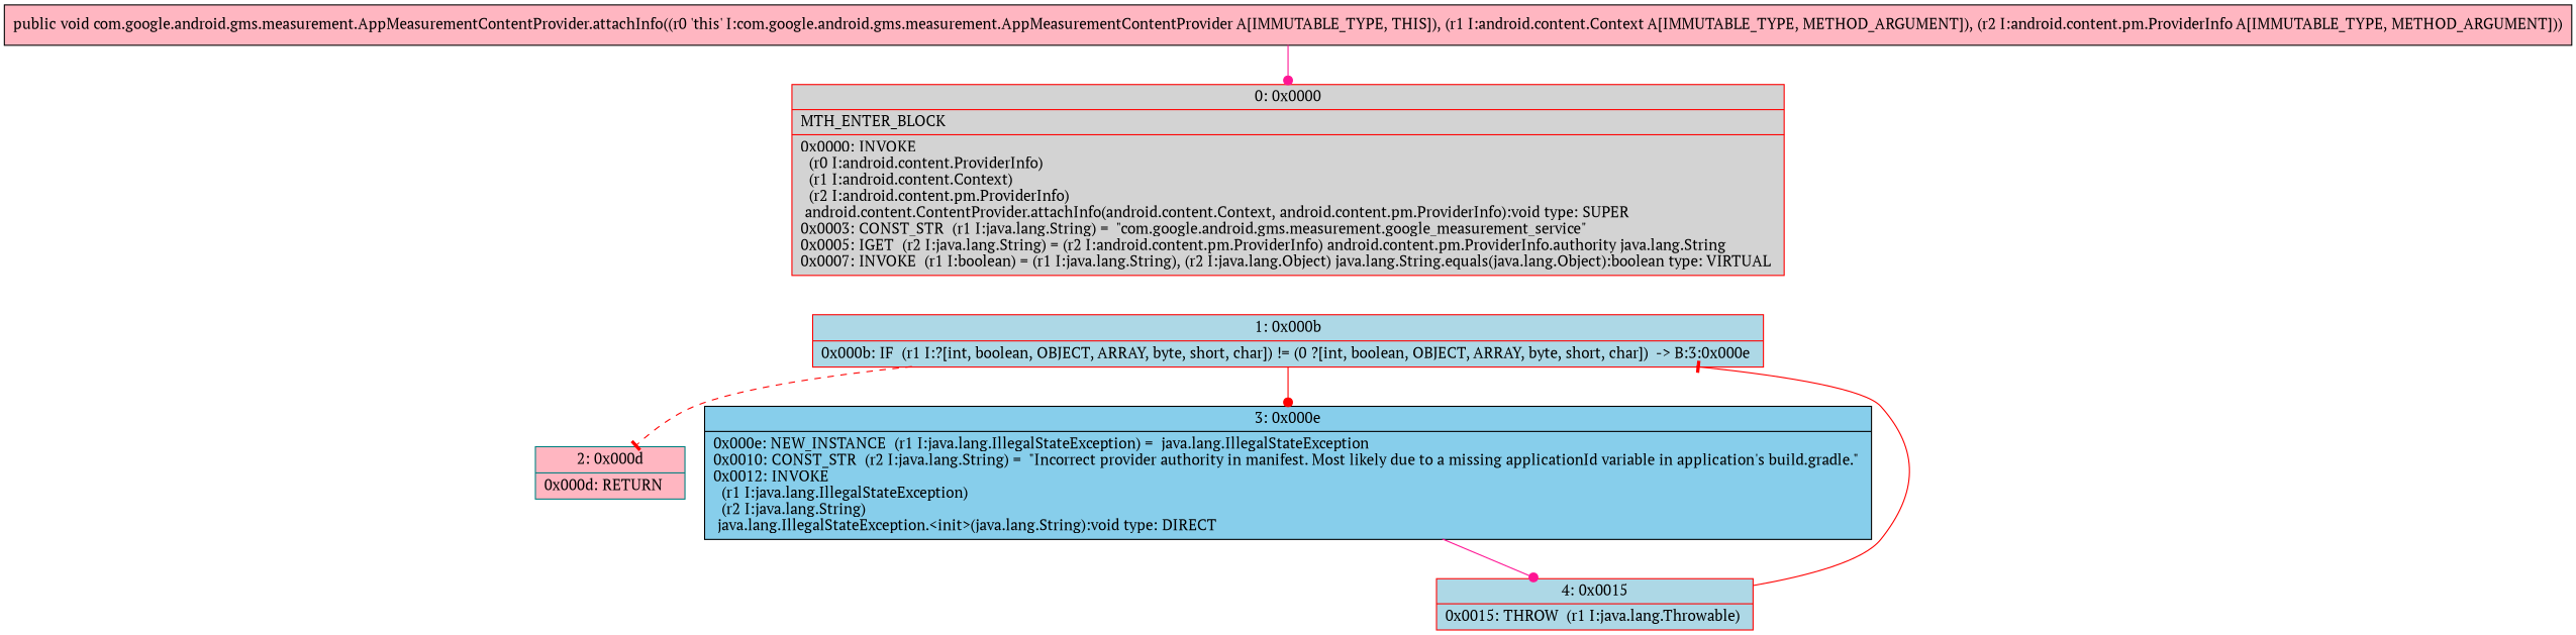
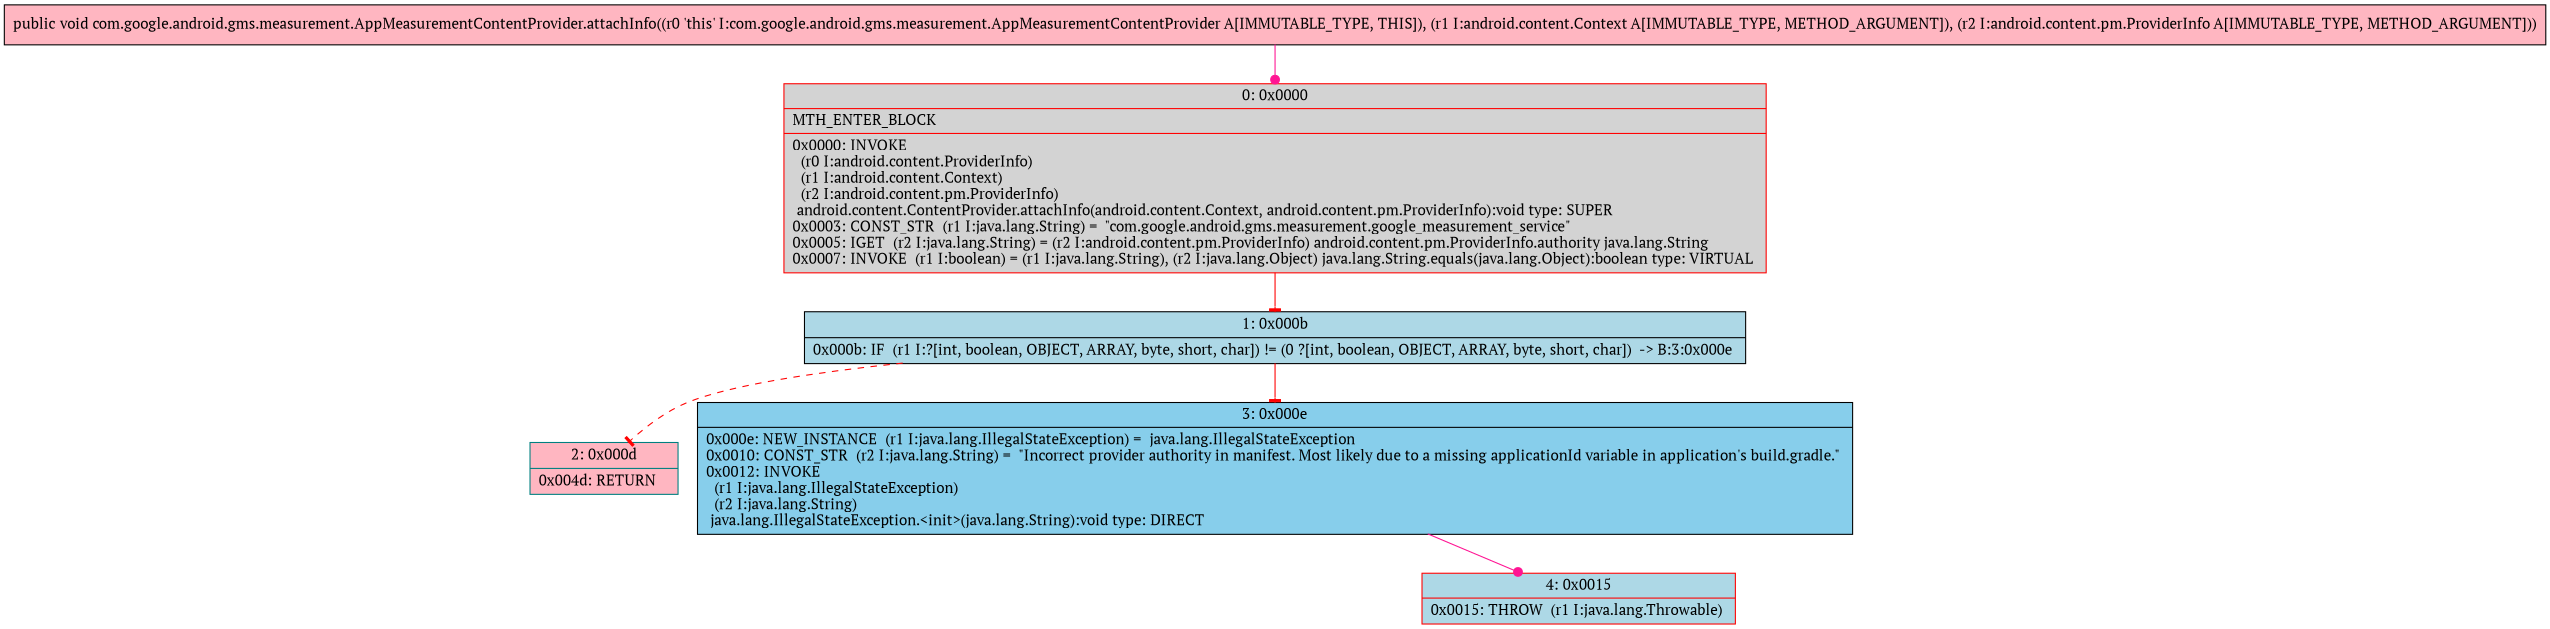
  digraph {
    fontname="PT Serif"
    node [color=black fillcolor=lightblue fontname="PT Serif" shape=record style=filled]
    edge [arrowhead=tee color=red fontname="PT Serif"]
    n1 [color=red fillcolor=lightgrey label="{0\:\ 0x0000|MTH_ENTER_BLOCK\l|0x0000: INVOKE  \l  (r0 I:android.content.ProviderInfo)\l  (r1 I:android.content.Context)\l  (r2 I:android.content.pm.ProviderInfo)\l android.content.ContentProvider.attachInfo(android.content.Context, android.content.pm.ProviderInfo):void type: SUPER \l0x0003: CONST_STR  (r1 I:java.lang.String) =  \"com.google.android.gms.measurement.google_measurement_service\" \l0x0005: IGET  (r2 I:java.lang.String) = (r2 I:android.content.pm.ProviderInfo) android.content.pm.ProviderInfo.authority java.lang.String \l0x0007: INVOKE  (r1 I:boolean) = (r1 I:java.lang.String), (r2 I:java.lang.Object) java.lang.String.equals(java.lang.Object):boolean type: VIRTUAL \l}"]
-   n2 [color=red label="{1\:\ 0x000b|0x000b: IF  (r1 I:?[int, boolean, OBJECT, ARRAY, byte, short, char]) != (0 ?[int, boolean, OBJECT, ARRAY, byte, short, char])  \-\> B:3:0x000e \l}"]
-   n3 [color=teal fillcolor=lightpink label="{2\:\ 0x000d|0x000d: RETURN   \l}"]
+   n2 [label="{1\:\ 0x000b|0x000b: IF  (r1 I:?[int, boolean, OBJECT, ARRAY, byte, short, char]) != (0 ?[int, boolean, OBJECT, ARRAY, byte, short, char])  \-\> B:3:0x000e \l}"]
+   n3 [color=teal fillcolor=lightpink label="{2\:\ 0x000d|0x004d: RETURN   \l}"]
    n4 [fillcolor=skyblue label="{3\:\ 0x000e|0x000e: NEW_INSTANCE  (r1 I:java.lang.IllegalStateException) =  java.lang.IllegalStateException \l0x0010: CONST_STR  (r2 I:java.lang.String) =  \"Incorrect provider authority in manifest. Most likely due to a missing applicationId variable in application's build.gradle.\" \l0x0012: INVOKE  \l  (r1 I:java.lang.IllegalStateException)\l  (r2 I:java.lang.String)\l java.lang.IllegalStateException.\<init\>(java.lang.String):void type: DIRECT \l}"]
    n5 [color=red label="{4\:\ 0x0015|0x0015: THROW  (r1 I:java.lang.Throwable) \l}"]
    n6 [fillcolor=lightpink label="{public void com.google.android.gms.measurement.AppMeasurementContentProvider.attachInfo((r0 'this' I:com.google.android.gms.measurement.AppMeasurementContentProvider A[IMMUTABLE_TYPE, THIS]), (r1 I:android.content.Context A[IMMUTABLE_TYPE, METHOD_ARGUMENT]), (r2 I:android.content.pm.ProviderInfo A[IMMUTABLE_TYPE, METHOD_ARGUMENT])) }"]
-   n5 -> n2
+   n1 -> n2
    n2 -> n3 [style=dashed]
-   n2 -> n4 [arrowhead=dot]
+   n2 -> n4
    n4 -> n5 [arrowhead=dot color=deeppink]
    n6 -> n1 [arrowhead=dot color=deeppink]
  }
